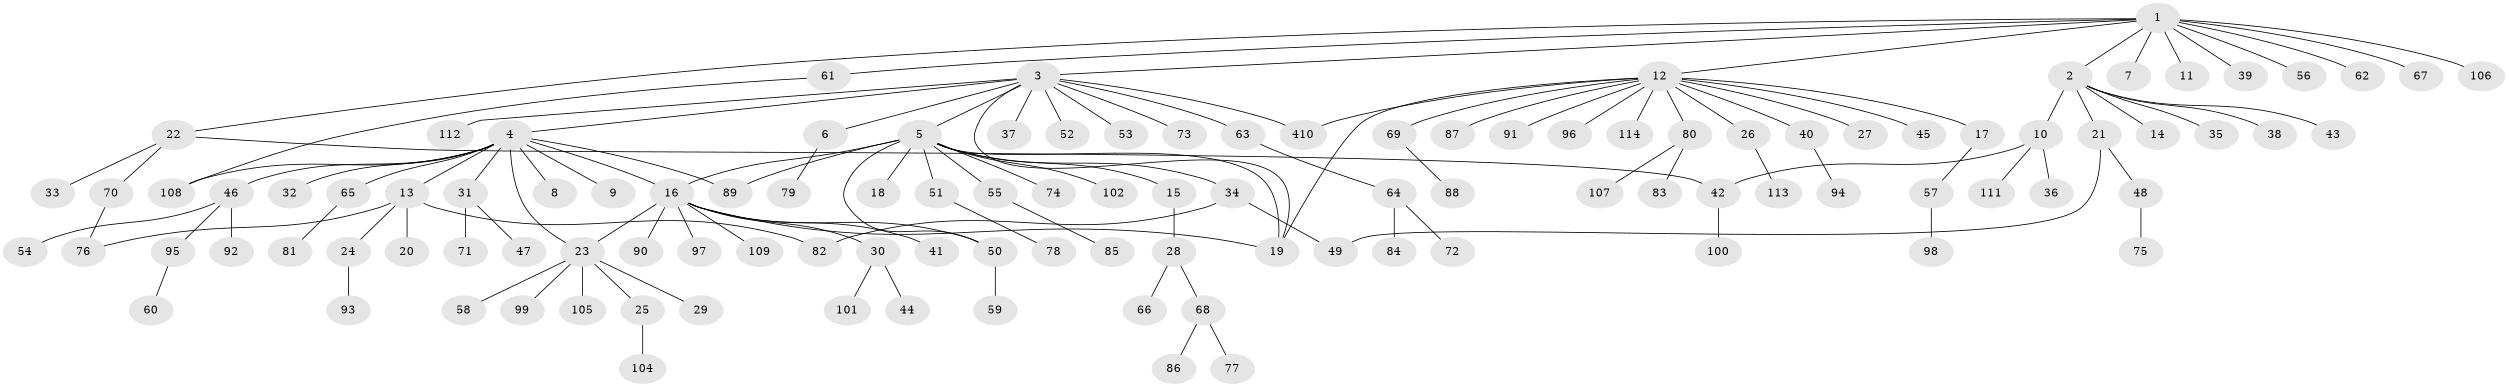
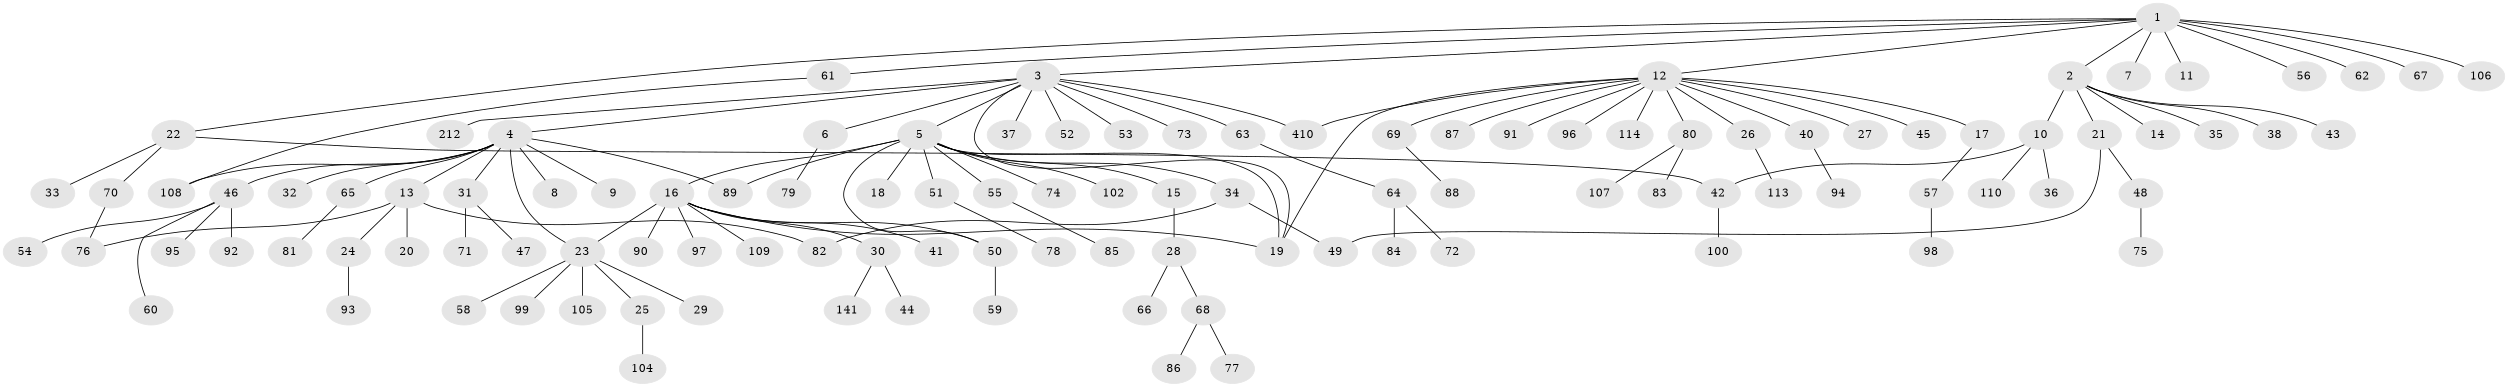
  graph {
    node [color=gray90 style=filled]
    1
    2
    3
    7
    11
    12
    22
-   39
    56
    61
    62
    67
    106
    10
    14
    21
    35
    38
    43
    4
    5
    6
    19
    37
    52
    53
    63
    73
    n29 [label=410]
-   112
+   112 [label=212]
    17
    26
    27
    40
    45
    69
    80
    87
    91
    96
    114
    42
    33
    70
    108
    36
-   111
+   111 [label=110]
    48
    49
    8
    9
    13
    16
    23
    31
    32
    46
    65
    89
    15
    18
    34
    50
    51
    55
    74
    102
    79
    64
    20
    24
    76
    82
    30
    41
    90
    97
    109
    25
    29
    58
    99
    105
    47
    71
    54
    60
    92
    95
    81
    28
    59
    78
    85
    100
    57
    113
    94
    88
    83
    107
    93
    66
    68
    44
-   101
+   101 [label=141]
    98
    75
    104
    77
    86
    72
    84
    1 -- 2
    1 -- 3
    1 -- 7
    1 -- 11
    1 -- 12
    1 -- 22
-   1 -- 39
    1 -- 56
    1 -- 61
    1 -- 62
    1 -- 67
    1 -- 106
    2 -- 10
    2 -- 14
    2 -- 21
    2 -- 35
    2 -- 38
    2 -- 43
    3 -- 4
    3 -- 5
    3 -- 6
    3 -- 19
    3 -- 37
    3 -- 52
    3 -- 53
    3 -- 63
    3 -- 73
    3 -- n29
    3 -- 112
    12 -- 19
    12 -- n29
    12 -- 17
    12 -- 26
    12 -- 27
    12 -- 40
    12 -- 45
    12 -- 69
    12 -- 80
    12 -- 87
    12 -- 91
    12 -- 96
    12 -- 114
    22 -- 42
    22 -- 33
    22 -- 70
    61 -- 108
    10 -- 42
    10 -- 36
    10 -- 111
    21 -- 48
    21 -- 49
    4 -- 108
    4 -- 8
    4 -- 9
    4 -- 13
-   4 -- 16
    4 -- 23
    4 -- 31
    4 -- 32
    4 -- 46
    4 -- 65
    4 -- 89
    5 -- 19
    5 -- 16
    5 -- 89
    5 -- 15
    5 -- 18
    5 -- 34
    5 -- 50
    5 -- 51
    5 -- 55
    5 -- 74
    5 -- 102
    6 -- 79
    63 -- 64
    17 -- 57
    26 -- 113
    40 -- 94
    69 -- 88
    80 -- 83
    80 -- 107
    42 -- 100
    70 -- 76
    48 -- 75
    13 -- 20
    13 -- 24
    13 -- 76
    13 -- 82
    16 -- 19
    16 -- 23
    16 -- 50
    16 -- 30
    16 -- 41
    16 -- 90
    16 -- 97
    16 -- 109
    23 -- 25
    23 -- 29
    23 -- 58
    23 -- 99
    23 -- 105
    31 -- 47
    31 -- 71
    46 -- 54
-   95 -- 60
+   46 -- 60
    46 -- 92
    46 -- 95
    65 -- 81
    15 -- 28
    34 -- 49
    34 -- 82
    50 -- 59
    51 -- 78
    55 -- 85
    64 -- 72
    64 -- 84
    24 -- 93
    30 -- 44
    30 -- 101
    25 -- 104
    28 -- 66
    28 -- 68
    57 -- 98
    68 -- 77
    68 -- 86
  }
